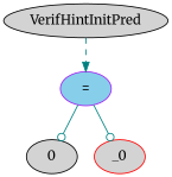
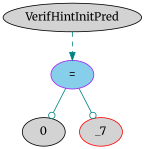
  digraph {
    fontname=Merriweather
    node [color=black fillcolor=lightgrey fontname=Merriweather style=filled]
    edge [arrowhead=odot color=teal fontname=Merriweather style=solid]
    n1 [label=VerifHintInitPred]
    n2 [color=purple fillcolor=skyblue label="="]
    n3 [label=0]
-   n4 [color=red label=_0]
+   n4 [color=red label=_7]
    n1 -> n2 [arrowhead=normal style=dashed]
    n2 -> n3
    n2 -> n4
  }
